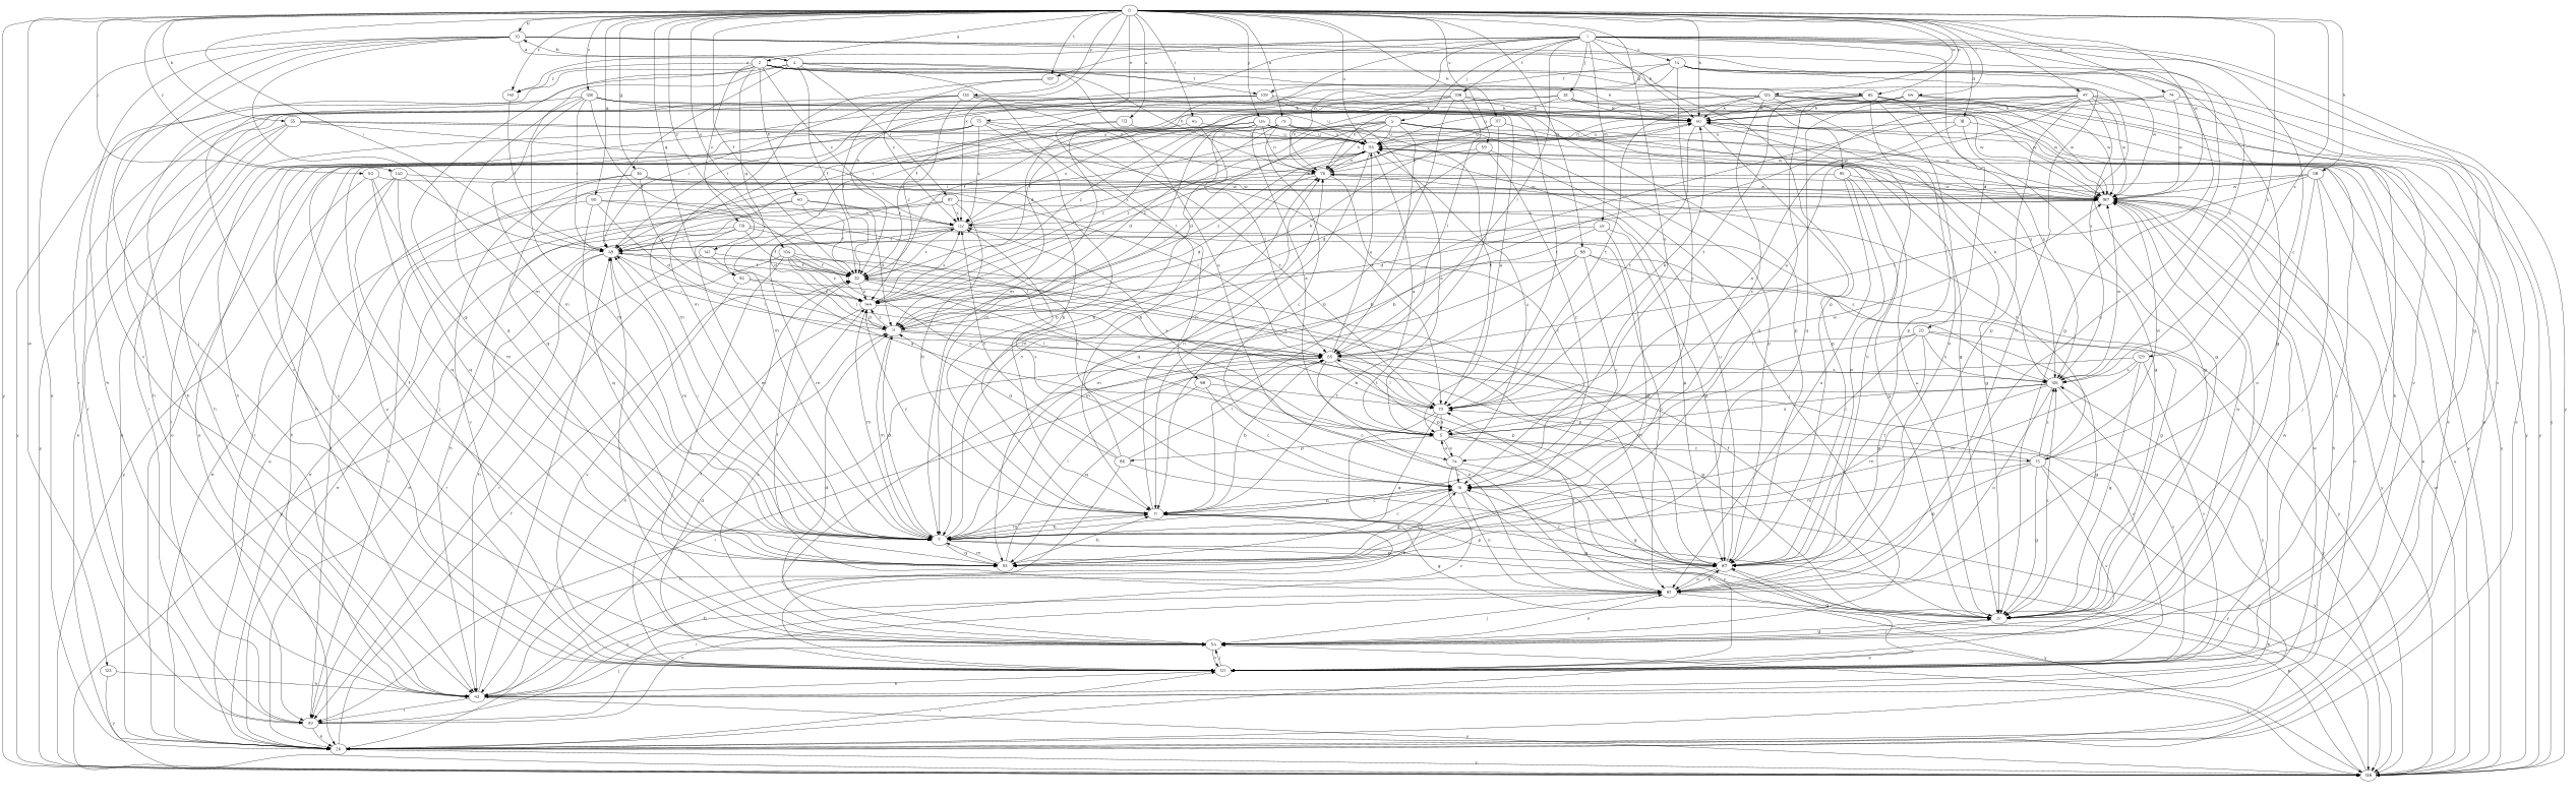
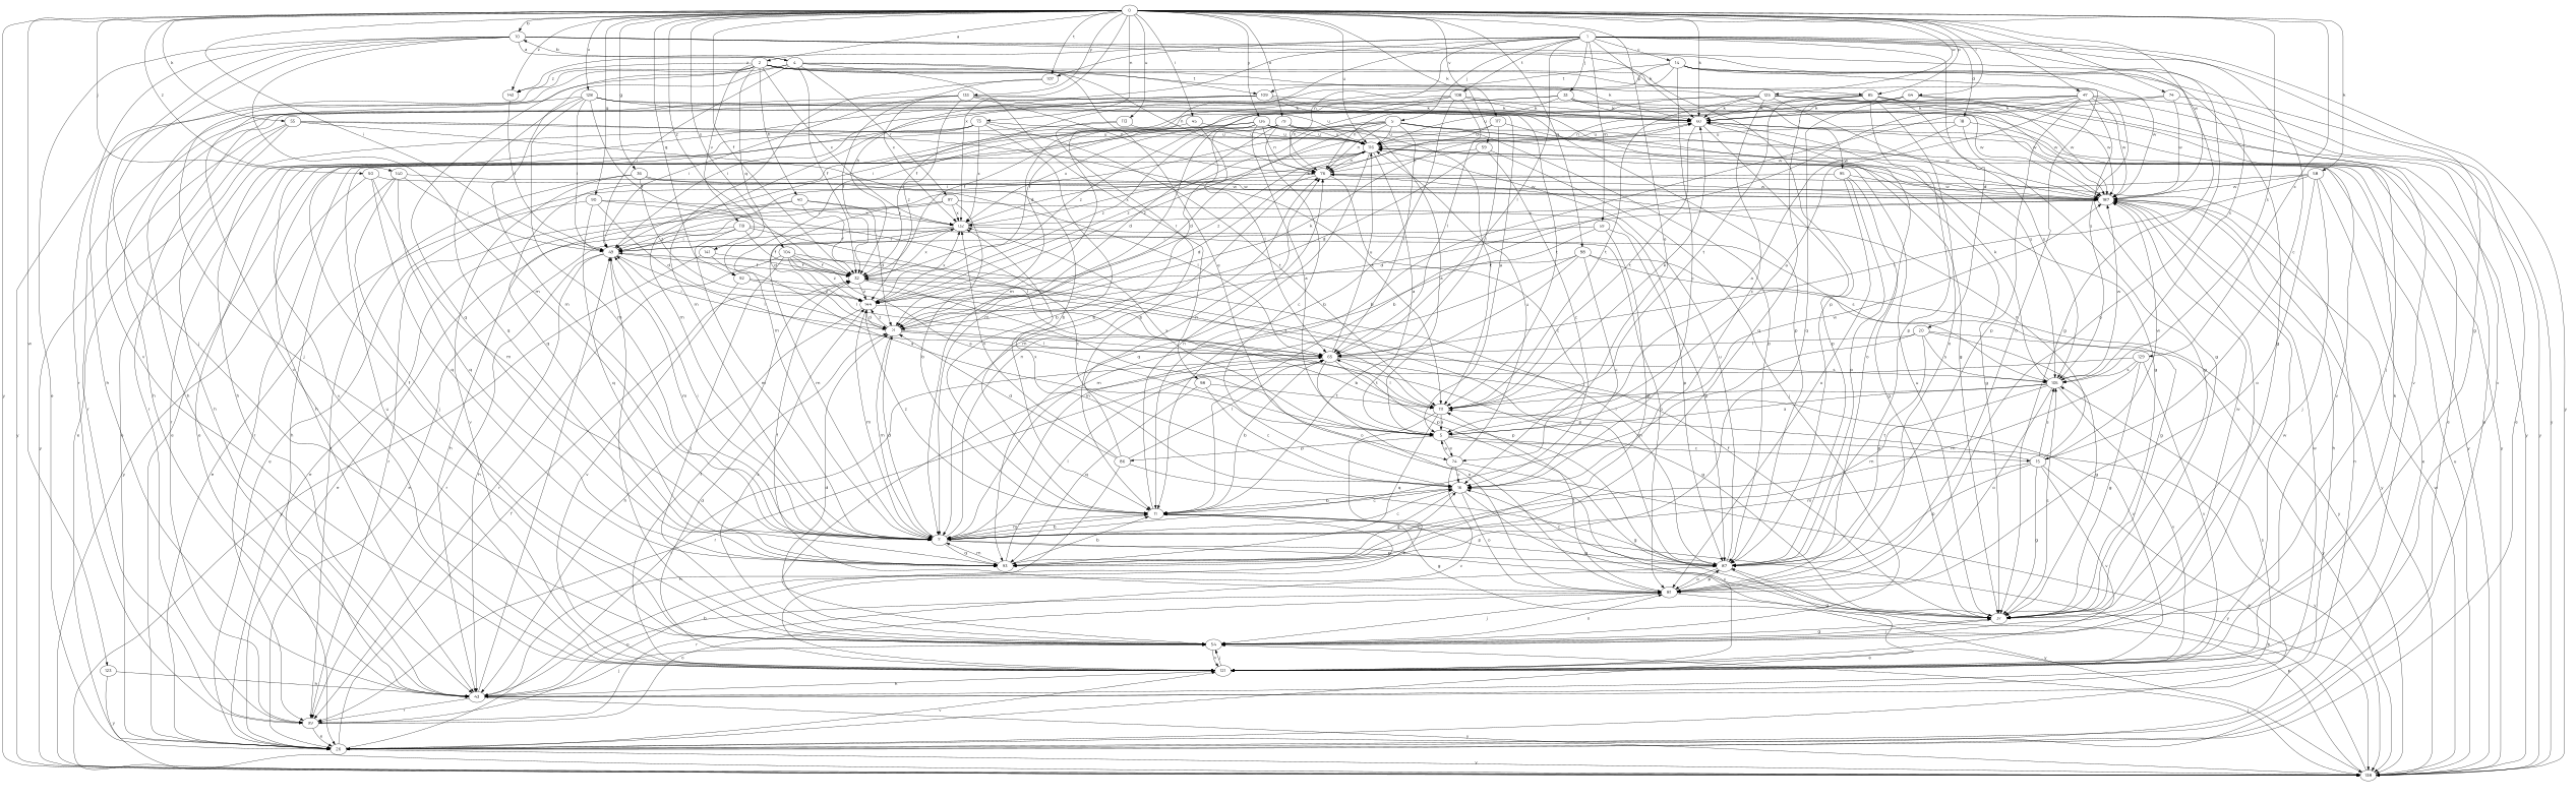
  strict digraph {
    fontname=Montserrat
    node [fontname=Montserrat]
    edge [fontname=Montserrat]
    0
    2
    10
    24
    32
    36
    45
    47
    49
    50
    55
    58
    59
    60
    64
    73
    74
    79
    85
    88
    90
    92
    104
    105
    107
    113
    116
    117
    123
    125
    n31 [label=187]
    128
    129
    132
    133
    136
    138
    140
    141
    143
    40
    76
    43
    54
    93
    95
    119
    37
    71
    4
    121
    26
    87
    99
    5
    16
    81
    144
    65
    11
    111
    21
    1
    14
    15
    18
    20
    51
    n69 [label=33]
    69
    108
    109
    97
    98
    86
    0 -> 2 [label=a]
    0 -> 10 [label=b]
    0 -> 24 [label=e]
    0 -> 32 [label=f]
    0 -> 36 [label=g]
    0 -> 45 [label=i]
    0 -> 47 [label=i]
    0 -> 49 [label=i]
    0 -> 50 [label=j]
    0 -> 55 [label=k]
    0 -> 58 [label=k]
    0 -> 59 [label=k]
    0 -> 60 [label=k]
    0 -> 64 [label=l]
    0 -> 73 [label=n]
    0 -> 74 [label=n]
    0 -> 79 [label=o]
    0 -> 85 [label=p]
    0 -> 88 [label=q]
    0 -> 90 [label=q]
    0 -> 92 [label=q]
    0 -> 104 [label=s]
    0 -> 105 [label=s]
    0 -> 107 [label=t]
    0 -> 113 [label=u]
    0 -> 116 [label=u]
    0 -> 117 [label=v]
    0 -> 123 [label=w]
    0 -> 125 [label=w]
    0 -> n31 [label=w]
    0 -> 128 [label=x]
    0 -> 129 [label=x]
    0 -> 132 [label=x]
    0 -> 133 [label=y]
    0 -> 136 [label=y]
    0 -> 138 [label=y]
    0 -> 140 [label=z]
    0 -> 141 [label=z]
    0 -> 143 [label=z]
    2 -> 60 [label=k]
    2 -> 85 [label=p]
    2 -> 92 [label=q]
    2 -> 105 [label=s]
    2 -> 132 [label=x]
    2 -> 143 [label=z]
    2 -> 40 [label=h]
    2 -> 76 [label=n]
    2 -> 43 [label=h]
+   2 -> 54 [label=j]
    2 -> 93 [label=q]
    2 -> 95 [label=r]
    2 -> 119 [label=v]
    10 -> 105 [label=s]
    10 -> 54 [label=j]
    10 -> 37 [label=g]
    10 -> 71 [label=m]
    10 -> 4 [label=a]
    10 -> 121 [label=v]
    10 -> 26 [label=e]
    10 -> 87 [label=p]
    10 -> 99 [label=r]
    24 -> 116 [label=u]
    24 -> 138 [label=y]
    24 -> 121 [label=v]
    24 -> 5 [label=a]
    24 -> 16 [label=c]
    32 -> 132 [label=x]
    32 -> 87 [label=p]
    32 -> 81 [label=o]
    32 -> 144 [label=z]
    36 -> n31 [label=w]
    36 -> 121 [label=v]
    36 -> 99 [label=r]
    36 -> 144 [label=z]
    36 -> 65 [label=l]
    45 -> 116 [label=u]
    45 -> 71 [label=m]
    45 -> 65 [label=l]
    47 -> 32 [label=f]
    47 -> 60 [label=k]
    47 -> 116 [label=u]
    47 -> n31 [label=w]
    47 -> 138 [label=y]
    47 -> 37 [label=g]
    47 -> 121 [label=v]
    47 -> 87 [label=p]
    47 -> 5 [label=a]
    47 -> 11 [label=b]
    49 -> 32 [label=f]
    49 -> 43 [label=h]
    49 -> 71 [label=m]
    49 -> 99 [label=r]
    49 -> 65 [label=l]
    50 -> n31 [label=w]
    50 -> 138 [label=y]
    50 -> 93 [label=q]
    50 -> 71 [label=m]
    55 -> 116 [label=u]
    55 -> 138 [label=y]
    55 -> 43 [label=h]
    55 -> 26 [label=e]
    55 -> 11 [label=b]
    55 -> 111 [label=t]
    58 -> 49 [label=i]
    58 -> n31 [label=w]
    58 -> 54 [label=j]
    58 -> 26 [label=e]
    58 -> 81 [label=o]
    58 -> 65 [label=l]
    59 -> 76 [label=n]
    59 -> 54 [label=j]
    59 -> 16 [label=c]
    59 -> 21 [label=d]
    60 -> 116 [label=u]
    60 -> 138 [label=y]
    60 -> 87 [label=p]
    60 -> 81 [label=o]
    60 -> 111 [label=t]
    64 -> 60 [label=k]
    64 -> n31 [label=w]
    64 -> 76 [label=n]
    64 -> 93 [label=q]
    64 -> 121 [label=v]
    73 -> 116 [label=u]
    73 -> 132 [label=x]
    73 -> 54 [label=f]
    73 -> 26 [label=e]
    73 -> 99 [label=r]
    73 -> 11 [label=b]
    73 -> 111 [label=t]
    74 -> 60 [label=k]
    74 -> n31 [label=w]
    74 -> 26 [label=e]
    74 -> 11 [label=b]
    79 -> 116 [label=u]
    79 -> n31 [label=w]
    79 -> 132 [label=x]
    79 -> 26 [label=e]
    79 -> 5 [label=a]
    79 -> 16 [label=c]
    79 -> 21 [label=d]
    85 -> 60 [label=k]
    85 -> 105 [label=s]
    85 -> n31 [label=w]
    85 -> 93 [label=q]
    85 -> 71 [label=m]
    85 -> 26 [label=e]
    85 -> 87 [label=p]
    85 -> 81 [label=o]
    85 -> 111 [label=t]
    88 -> 32 [label=f]
    88 -> 138 [label=y]
    88 -> 37 [label=g]
    88 -> 71 [label=m]
    88 -> 16 [label=c]
    88 -> 11 [label=b]
    90 -> 132 [label=x]
    90 -> 93 [label=q]
    90 -> 26 [label=e]
    90 -> 16 [label=c]
    90 -> 21 [label=d]
    92 -> 121 [label=v]
    92 -> 87 [label=p]
    92 -> 144 [label=z]
    104 -> 32 [label=f]
    104 -> 54 [label=j]
    104 -> 99 [label=r]
    104 -> 5 [label=a]
    104 -> 144 [label=z]
    104 -> 65 [label=l]
    104 -> 111 [label=t]
    105 -> 60 [label=k]
    105 -> n31 [label=w]
    105 -> 71 [label=m]
    105 -> 121 [label=v]
    105 -> 5 [label=a]
    105 -> 81 [label=o]
    105 -> 111 [label=t]
    107 -> 132 [label=x]
    107 -> 71 [label=m]
    113 -> 116 [label=u]
    113 -> 26 [label=e]
    113 -> 11 [label=b]
    116 -> 76 [label=n]
    116 -> 93 [label=q]
    116 -> 37 [label=g]
    116 -> 71 [label=m]
    116 -> 99 [label=r]
    116 -> 5 [label=a]
    116 -> 144 [label=z]
    117 -> 116 [label=u]
    117 -> n31 [label=w]
    117 -> 144 [label=z]
    117 -> 65 [label=l]
    123 -> 138 [label=y]
    123 -> 43 [label=h]
    125 -> 32 [label=f]
    125 -> 60 [label=k]
    125 -> 105 [label=s]
    125 -> n31 [label=w]
    125 -> 138 [label=y]
    125 -> 54 [label=j]
    125 -> 99 [label=r]
    125 -> 16 [label=c]
    125 -> 111 [label=t]
    n31 -> 132 [label=x]
    n31 -> 138 [label=y]
    n31 -> 43 [label=h]
    n31 -> 54 [label=j]
    n31 -> 21 [label=d]
    128 -> 32 [label=f]
    128 -> 49 [label=i]
    128 -> 60 [label=k]
    128 -> 138 [label=y]
    128 -> 93 [label=q]
    128 -> 71 [label=m]
    128 -> 5 [label=a]
    128 -> 111 [label=t]
    129 -> 105 [label=s]
    129 -> 37 [label=g]
    129 -> 71 [label=m]
    129 -> 121 [label=v]
    129 -> 99 [label=r]
    132 -> 49 [label=i]
    132 -> 60 [label=k]
    132 -> 71 [label=m]
    132 -> 26 [label=e]
    132 -> 81 [label=o]
    133 -> 32 [label=f]
    133 -> 49 [label=i]
    133 -> 60 [label=k]
    133 -> 116 [label=u]
    133 -> 76 [label=n]
    133 -> 43 [label=h]
    133 -> 144 [label=z]
    136 -> 116 [label=u]
    136 -> n31 [label=w]
    136 -> 76 [label=n]
    136 -> 93 [label=q]
    136 -> 121 [label=v]
    136 -> 5 [label=a]
    136 -> 144 [label=z]
    136 -> 11 [label=b]
    136 -> 111 [label=t]
    138 -> 116 [label=u]
    138 -> n31 [label=w]
    138 -> 54 [label=j]
    138 -> 87 [label=p]
    138 -> 11 [label=b]
    140 -> 49 [label=i]
    140 -> n31 [label=w]
    140 -> 43 [label=h]
    140 -> 54 [label=j]
    140 -> 93 [label=q]
    141 -> 32 [label=f]
    141 -> 138 [label=y]
    141 -> 5 [label=a]
    143 -> 49 [label=i]
    40 -> 32 [label=f]
    40 -> 132 [label=x]
    40 -> 43 [label=h]
    40 -> 99 [label=r]
    40 -> 21 [label=d]
    76 -> n31 [label=w]
    76 -> 132 [label=x]
    76 -> 16 [label=c]
    76 -> 21 [label=d]
    43 -> 49 [label=i]
    43 -> 105 [label=s]
    43 -> n31 [label=w]
    43 -> 138 [label=y]
    43 -> 54 [label=j]
    43 -> 99 [label=r]
    43 -> 81 [label=o]
    54 -> 49 [label=i]
    54 -> 37 [label=g]
    54 -> 121 [label=v]
    54 -> 81 [label=o]
    54 -> 144 [label=z]
    54 -> 21 [label=d]
    93 -> 71 [label=m]
    93 -> 16 [label=c]
    93 -> 65 [label=l]
    93 -> 11 [label=b]
    95 -> n31 [label=w]
    95 -> 37 [label=g]
    95 -> 26 [label=e]
    95 -> 87 [label=p]
    95 -> 81 [label=o]
    119 -> 32 [label=f]
    119 -> 49 [label=i]
    119 -> 105 [label=s]
    119 -> 71 [label=m]
    119 -> 26 [label=e]
    119 -> 65 [label=l]
    37 -> 32 [label=f]
    37 -> 105 [label=s]
    37 -> 116 [label=u]
    37 -> n31 [label=w]
    37 -> 54 [label=j]
    71 -> 49 [label=i]
    71 -> 138 [label=y]
    71 -> 76 [label=n]
    71 -> 93 [label=q]
    71 -> 87 [label=p]
    71 -> 16 [label=c]
    71 -> 11 [label=b]
    71 -> 21 [label=d]
    4 -> 10 [label=b]
    4 -> 24 [label=e]
    4 -> 32 [label=f]
    4 -> 49 [label=i]
    4 -> 71 [label=m]
    4 -> 121 [label=v]
    4 -> 109 [label=t]
    4 -> 97 [label=r]
    4 -> 98 [label=r]
    121 -> 32 [label=f]
    121 -> 60 [label=k]
    121 -> 116 [label=u]
    121 -> n31 [label=w]
    121 -> 43 [label=h]
    121 -> 54 [label=j]
    121 -> 16 [label=c]
    121 -> 21 [label=d]
    26 -> 32 [label=f]
    26 -> 138 [label=y]
    26 -> 76 [label=n]
    26 -> 121 [label=v]
    26 -> 65 [label=l]
    87 -> 49 [label=i]
    87 -> 116 [label=u]
    87 -> 26 [label=e]
    87 -> 99 [label=r]
    87 -> 16 [label=c]
    87 -> 81 [label=o]
    99 -> 26 [label=e]
    99 -> 81 [label=o]
    99 -> 11 [label=b]
    5 -> 24 [label=e]
    5 -> n31 [label=w]
    5 -> 132 [label=x]
    5 -> 138 [label=y]
    5 -> 15 [label=c]
    5 -> 86 [label=p]
    16 -> 132 [label=x]
    16 -> 93 [label=q]
    16 -> 37 [label=g]
    16 -> 81 [label=o]
    16 -> 11 [label=b]
    81 -> 32 [label=f]
    81 -> 54 [label=j]
    81 -> 37 [label=g]
    81 -> 87 [label=p]
    81 -> 111 [label=t]
    144 -> 132 [label=x]
    144 -> 43 [label=h]
    144 -> 71 [label=m]
    144 -> 87 [label=p]
    144 -> 21 [label=d]
    65 -> 105 [label=s]
    65 -> 116 [label=u]
    65 -> 54 [label=j]
    65 -> 121 [label=v]
    65 -> 81 [label=o]
    65 -> 11 [label=b]
    65 -> 111 [label=t]
    11 -> 76 [label=n]
    11 -> 37 [label=g]
    11 -> 71 [label=m]
    11 -> 87 [label=p]
    11 -> 16 [label=c]
    11 -> 144 [label=z]
    111 -> 60 [label=k]
    111 -> 43 [label=h]
    111 -> 93 [label=q]
    111 -> 5 [label=a]
    111 -> 65 [label=l]
    21 -> 49 [label=i]
    21 -> 60 [label=k]
    21 -> 37 [label=g]
    21 -> 71 [label=m]
    21 -> 144 [label=z]
    21 -> 65 [label=l]
    1 -> 32 [label=h]
    1 -> 60 [label=k]
    1 -> 107 [label=t]
    1 -> 138 [label=y]
    1 -> 143 [label=z]
    1 -> 76 [label=n]
    1 -> 37 [label=g]
    1 -> 71 [label=m]
    1 -> 81 [label=o]
    1 -> 65 [label=l]
    1 -> 14 [label=c]
    1 -> 15 [label=c]
    1 -> 18 [label=d]
    1 -> 20 [label=d]
    1 -> 51 [label=j]
    1 -> n69 [label=j]
    1 -> 69 [label=m]
    1 -> 108 [label=t]
    14 -> 32 [label=f]
    14 -> n31 [label=w]
    14 -> 138 [label=y]
    14 -> 37 [label=g]
    14 -> 16 [label=c]
    14 -> 81 [label=o]
    14 -> 21 [label=d]
    14 -> 109 [label=t]
    15 -> 105 [label=s]
    15 -> n31 [label=w]
    15 -> 76 [label=n]
    15 -> 37 [label=g]
    15 -> 71 [label=m]
    15 -> 121 [label=v]
    15 -> 26 [label=e]
    15 -> 87 [label=p]
    15 -> 111 [label=t]
    18 -> 116 [label=u]
    18 -> 138 [label=y]
    18 -> 37 [label=g]
    18 -> 5 [label=a]
    20 -> 105 [label=s]
    20 -> 138 [label=y]
    20 -> 37 [label=g]
    20 -> 71 [label=m]
    20 -> 87 [label=p]
-   20 -> 16 [label=c]
    20 -> 65 [label=l]
    51 -> 49 [label=i]
    51 -> 116 [label=u]
    51 -> 76 [label=n]
    51 -> 43 [label=h]
    51 -> 37 [label=g]
    51 -> 121 [label=v]
    51 -> 87 [label=p]
    51 -> 144 [label=z]
    51 -> 65 [label=l]
    51 -> 21 [label=d]
    n69 -> 49 [label=i]
    n69 -> 60 [label=k]
    n69 -> n31 [label=w]
    n69 -> 76 [label=n]
    n69 -> 43 [label=h]
    n69 -> 26 [label=e]
    69 -> 49 [label=i]
    69 -> 93 [label=q]
    69 -> 71 [label=m]
    69 -> 87 [label=p]
    108 -> 49 [label=i]
    108 -> 60 [label=k]
    108 -> n31 [label=w]
    108 -> 76 [label=n]
    108 -> 144 [label=z]
    108 -> 65 [label=l]
    108 -> 11 [label=b]
    109 -> 60 [label=k]
    109 -> 43 [label=h]
    109 -> 37 [label=g]
    109 -> 71 [label=m]
    109 -> 87 [label=p]
    109 -> 99 [label=r]
    97 -> 132 [label=x]
    97 -> 26 [label=e]
    97 -> 87 [label=p]
    97 -> 11 [label=b]
    97 -> 21 [label=d]
    98 -> 93 [label=q]
    98 -> 16 [label=c]
    98 -> 111 [label=t]
    86 -> 132 [label=x]
    86 -> 76 [label=n]
    86 -> 43 [label=h]
    86 -> 37 [label=g]
    86 -> 65 [label=l]
    86 -> 21 [label=d]
  }
